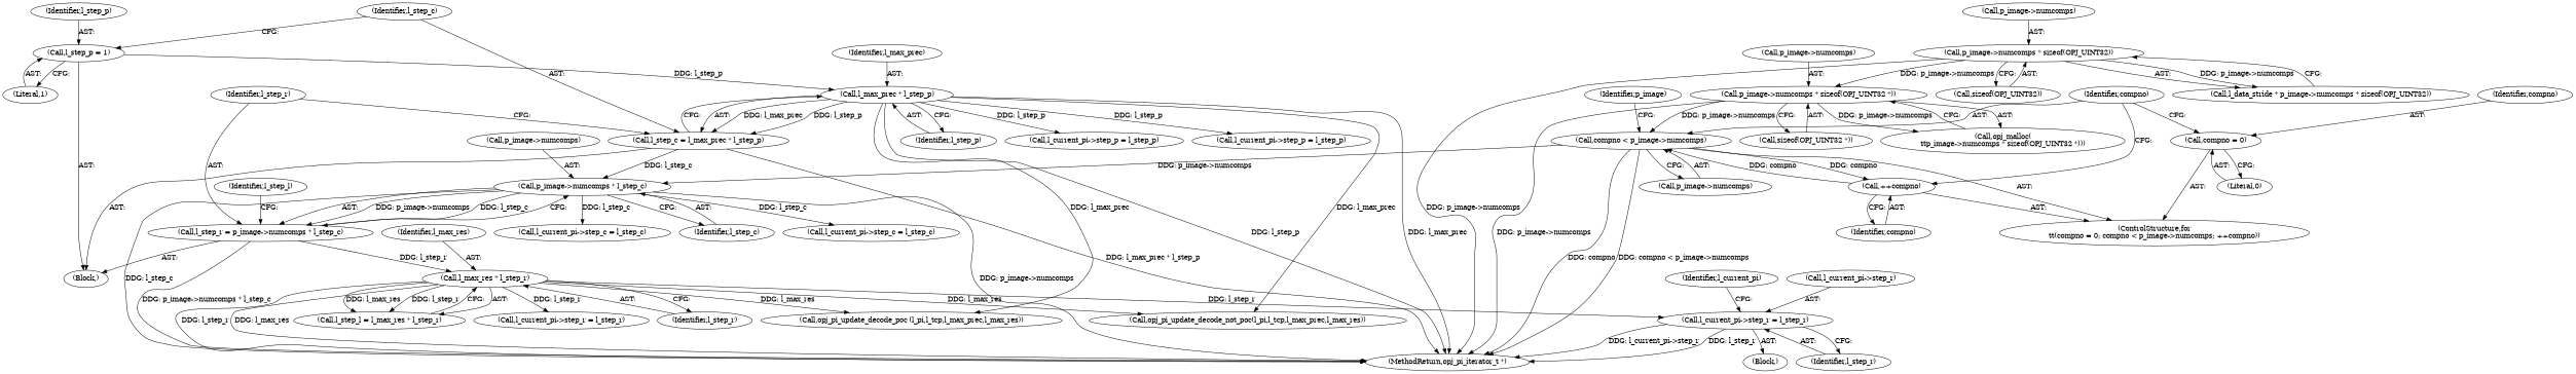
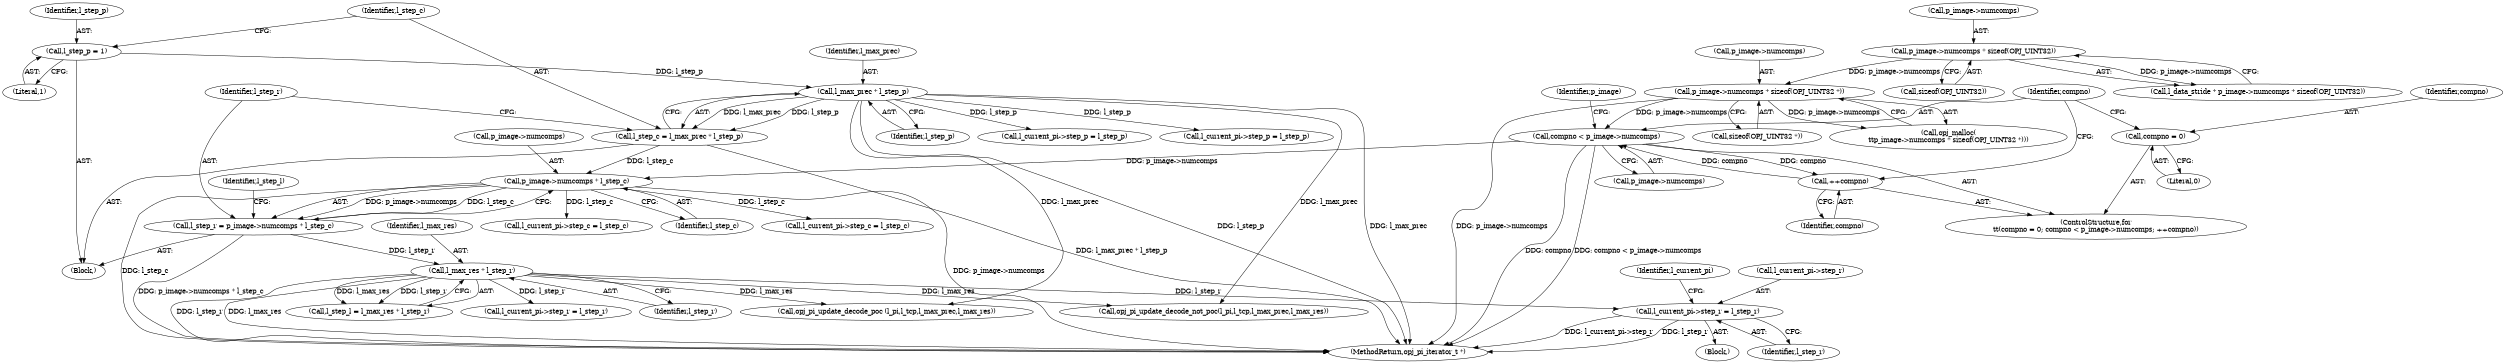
  digraph {
    fontname="DejaVu Serif"
    node [fontname="DejaVu Serif"]
    edge [fontname="DejaVu Serif"]
    n1 [label="(Call,l_current_pi->step_r = l_step_r)"]
    n2 [label="(Identifier,l_step_r)"]
    n3 [label="(MethodReturn,opj_pi_iterator_t *)"]
    n4 [label="(Block,)"]
    n5 [label="(Call,l_max_res * l_step_r)"]
    n6 [label="(Call,l_step_l = l_max_res * l_step_r)"]
    n7 [label="(Call,opj_pi_update_decode_poc (l_pi,l_tcp,l_max_prec,l_max_res))"]
    n8 [label="(Call,l_current_pi->step_r = l_step_r)"]
    n9 [label="(Identifier,l_step_r)"]
    n10 [label="(Call,opj_pi_update_decode_not_poc(l_pi,l_tcp,l_max_prec,l_max_res))"]
    n11 [label="(Call,l_step_r = p_image->numcomps * l_step_c)"]
    n12 [label="(Call,p_image->numcomps * l_step_c)"]
    n13 [label="(Block,)"]
    n14 [label="(Call,l_current_pi->step_c = l_step_c)"]
    n15 [label="(Identifier,l_step_c)"]
    n16 [label="(Call,l_current_pi->step_c = l_step_c)"]
    n17 [label="(Call,compno < p_image->numcomps)"]
    n18 [label="(Call,++compno)"]
    n19 [label="(ControlStructure,for\n\t\t(compno = 0; compno < p_image->numcomps; ++compno))"]
    n20 [label="(Call,p_image->numcomps)"]
    n21 [label="(Identifier,compno)"]
    n22 [label="(Call,compno = 0)"]
    n23 [label="(Literal,0)"]
    n24 [label="(Call,p_image->numcomps * sizeof(OPJ_UINT32 *))"]
    n25 [label="(Call,opj_malloc(\n\t\tp_image->numcomps * sizeof(OPJ_UINT32 *)))"]
    n26 [label="(Call,sizeof(OPJ_UINT32 *))"]
    n27 [label="(Call,p_image->numcomps * sizeof(OPJ_UINT32))"]
    n28 [label="(Call,sizeof(OPJ_UINT32))"]
    n29 [label="(Call,l_data_stride * p_image->numcomps * sizeof(OPJ_UINT32))"]
    n30 [label="(Call,l_step_c = l_max_prec * l_step_p)"]
    n31 [label="(Call,l_max_prec * l_step_p)"]
    n32 [label="(Identifier,l_step_p)"]
    n33 [label="(Call,l_current_pi->step_p = l_step_p)"]
    n34 [label="(Call,l_current_pi->step_p = l_step_p)"]
    n35 [label="(Call,l_step_p = 1)"]
    n36 [label="(Literal,1)"]
    n37 [label="(Identifier,l_step_p)"]
    n38 [label="(Identifier,p_image)"]
    n39 [label="(Call,p_image->numcomps)"]
    n40 [label="(Identifier,l_step_c)"]
    n41 [label="(Call,l_current_pi->step_r)"]
    n42 [label="(Identifier,l_current_pi)"]
    n43 [label="(Identifier,compno)"]
    n44 [label="(Call,p_image->numcomps)"]
    n45 [label="(Identifier,l_step_r)"]
    n46 [label="(Identifier,compno)"]
    n47 [label="(Call,p_image->numcomps)"]
    n48 [label="(Identifier,l_max_prec)"]
    n49 [label="(Identifier,l_max_res)"]
    n50 [label="(Identifier,l_step_l)"]
    n1 -> n2 [label="CFG: "]
    n1 -> n3 [label="DDG: l_current_pi->step_r"]
    n1 -> n3 [label="DDG: l_step_r"]
    n1 -> n4 [label="AST: "]
    n2 -> n1 [label="AST: "]
    n5 -> n1 [label="DDG: l_step_r"]
    n5 -> n3 [label="DDG: l_max_res"]
    n5 -> n3 [label="DDG: l_step_r"]
    n5 -> n6 [label="AST: "]
    n5 -> n6 [label="DDG: l_max_res"]
    n5 -> n6 [label="DDG: l_step_r"]
    n5 -> n7 [label="DDG: l_max_res"]
    n5 -> n8 [label="DDG: l_step_r"]
    n5 -> n9 [label="CFG: "]
    n5 -> n10 [label="DDG: l_max_res"]
    n6 -> n5 [label="CFG: "]
    n9 -> n5 [label="AST: "]
    n11 -> n3 [label="DDG: p_image->numcomps * l_step_c"]
    n11 -> n5 [label="DDG: l_step_r"]
    n11 -> n12 [label="CFG: "]
    n11 -> n13 [label="AST: "]
    n12 -> n3 [label="DDG: p_image->numcomps"]
    n12 -> n3 [label="DDG: l_step_c"]
    n12 -> n11 [label="AST: "]
    n12 -> n11 [label="DDG: p_image->numcomps"]
    n12 -> n11 [label="DDG: l_step_c"]
    n12 -> n14 [label="DDG: l_step_c"]
    n12 -> n15 [label="CFG: "]
    n12 -> n16 [label="DDG: l_step_c"]
    n15 -> n12 [label="AST: "]
    n17 -> n3 [label="DDG: compno"]
    n17 -> n3 [label="DDG: compno < p_image->numcomps"]
    n17 -> n12 [label="DDG: p_image->numcomps"]
    n17 -> n18 [label="DDG: compno"]
    n17 -> n19 [label="AST: "]
    n17 -> n20 [label="CFG: "]
    n18 -> n17 [label="DDG: compno"]
    n18 -> n19 [label="AST: "]
    n18 -> n21 [label="CFG: "]
    n20 -> n17 [label="AST: "]
    n21 -> n18 [label="AST: "]
    n22 -> n19 [label="AST: "]
    n22 -> n23 [label="CFG: "]
    n23 -> n22 [label="AST: "]
    n24 -> n3 [label="DDG: p_image->numcomps"]
    n24 -> n17 [label="DDG: p_image->numcomps"]
    n24 -> n25 [label="AST: "]
    n24 -> n25 [label="DDG: p_image->numcomps"]
    n24 -> n26 [label="CFG: "]
    n25 -> n24 [label="CFG: "]
    n26 -> n24 [label="AST: "]
-   n27 -> n3 [label="DDG: p_image->numcomps"]
    n27 -> n24 [label="DDG: p_image->numcomps"]
    n27 -> n28 [label="CFG: "]
    n27 -> n29 [label="AST: "]
    n27 -> n29 [label="DDG: p_image->numcomps"]
    n28 -> n27 [label="AST: "]
    n29 -> n27 [label="CFG: "]
    n30 -> n3 [label="DDG: l_max_prec * l_step_p"]
    n30 -> n12 [label="DDG: l_step_c"]
    n30 -> n13 [label="AST: "]
    n30 -> n31 [label="CFG: "]
    n31 -> n3 [label="DDG: l_step_p"]
    n31 -> n3 [label="DDG: l_max_prec"]
    n31 -> n7 [label="DDG: l_max_prec"]
    n31 -> n10 [label="DDG: l_max_prec"]
    n31 -> n30 [label="AST: "]
    n31 -> n30 [label="DDG: l_max_prec"]
    n31 -> n30 [label="DDG: l_step_p"]
    n31 -> n32 [label="CFG: "]
    n31 -> n33 [label="DDG: l_step_p"]
    n31 -> n34 [label="DDG: l_step_p"]
    n32 -> n31 [label="AST: "]
    n35 -> n13 [label="AST: "]
    n35 -> n31 [label="DDG: l_step_p"]
    n35 -> n36 [label="CFG: "]
    n36 -> n35 [label="AST: "]
    n37 -> n35 [label="AST: "]
    n38 -> n17 [label="CFG: "]
    n39 -> n27 [label="AST: "]
    n40 -> n30 [label="AST: "]
    n40 -> n35 [label="CFG: "]
    n41 -> n1 [label="AST: "]
    n42 -> n1 [label="CFG: "]
    n43 -> n17 [label="AST: "]
    n43 -> n18 [label="CFG: "]
    n43 -> n22 [label="CFG: "]
    n44 -> n12 [label="AST: "]
    n45 -> n11 [label="AST: "]
    n45 -> n30 [label="CFG: "]
    n46 -> n22 [label="AST: "]
    n47 -> n24 [label="AST: "]
    n48 -> n31 [label="AST: "]
    n49 -> n5 [label="AST: "]
    n50 -> n11 [label="CFG: "]
  }
